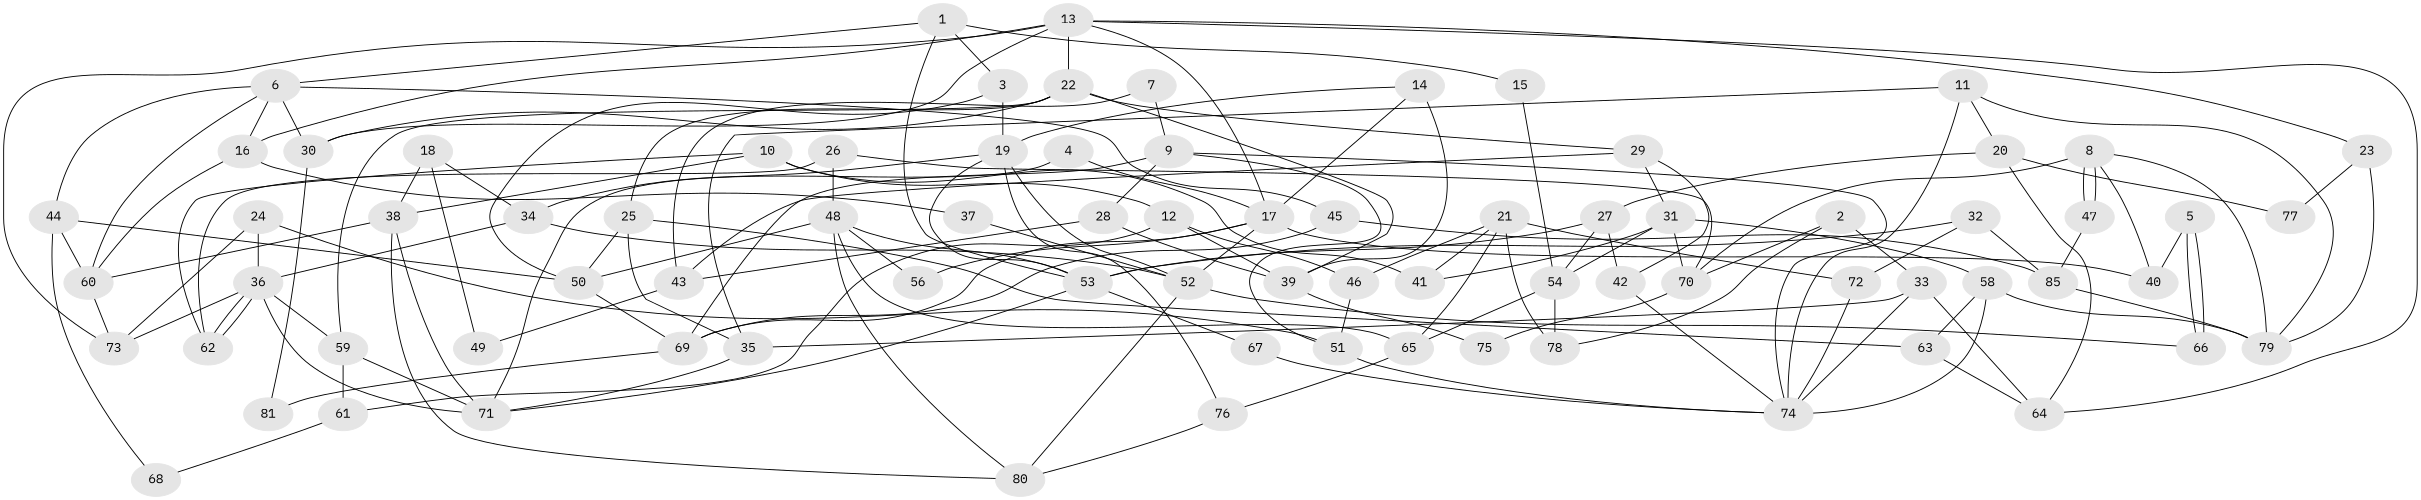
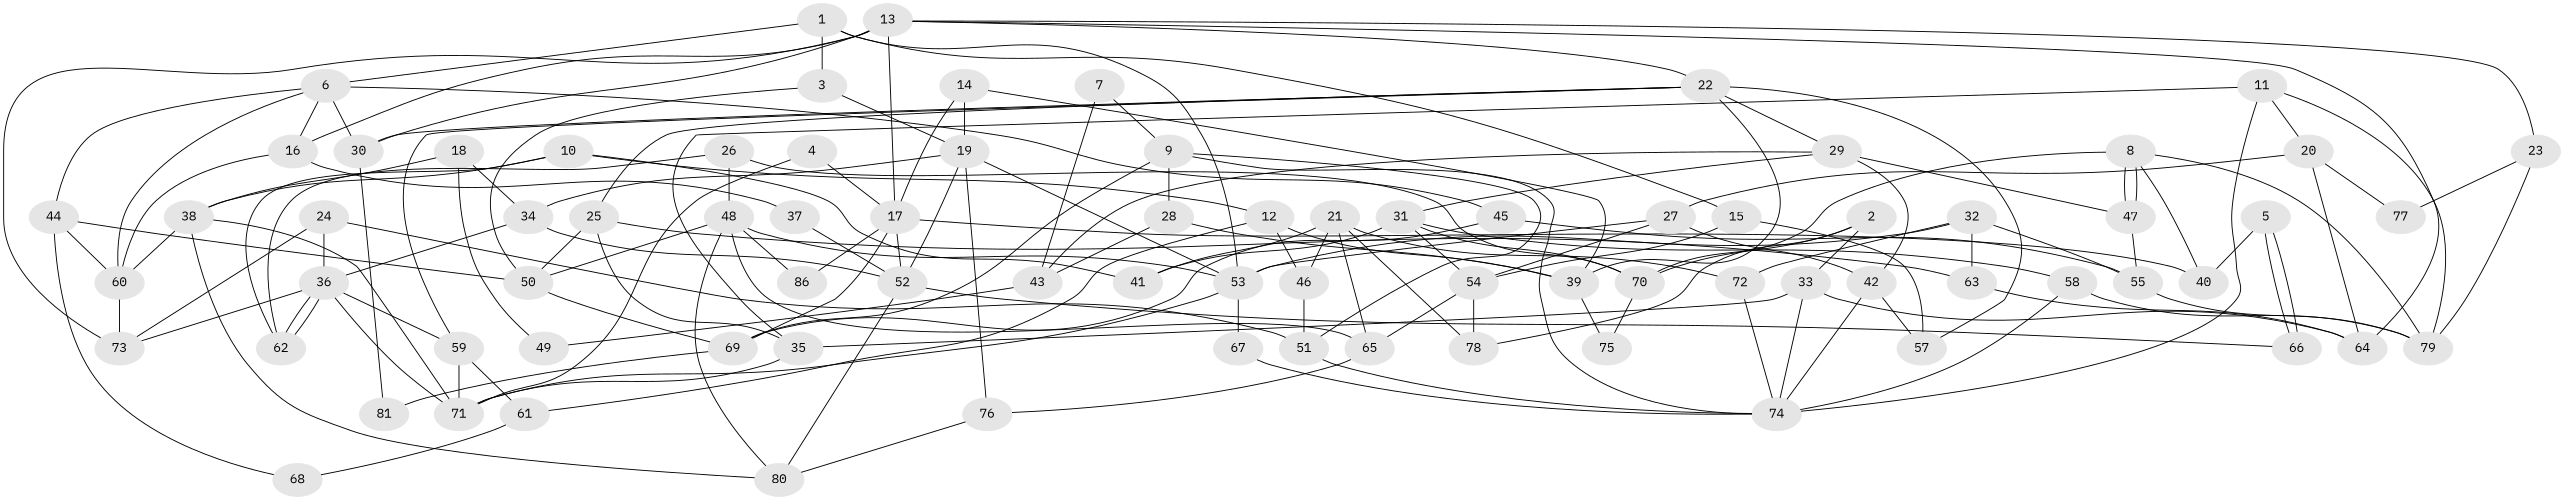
  graph {
    fontname="IBM Plex Mono"
    node [color=gray90 fontname="IBM Plex Mono" style=filled]
    edge [fontname="IBM Plex Mono"]
    1
    3
    6
    15
    53
    19
    50
    16
    30
    44
    45
    60
    54
+   57
    71
    67
    2
    33
    70
    78
    74
    35
    64
    75
    52
    34
    76
    69
    4
    17
    40
-   56
+   56 [label=86]
    5
    66
    37
    81
    68
-   55 [label=85]
+   55
    73
    7
    9
    43
    28
    51
    49
    8
    47
    79
    39
    10
    12
    38
    41
    62
    46
    61
    80
    11
    20
    27
    77
    72
    13
    22
    23
    25
    29
    59
    14
    65
    18
    36
    42
    21
    63
    31
    24
    26
    48
    58
    32
    1 -- 3
    1 -- 6
    1 -- 15
    1 -- 53
    3 -- 19
    3 -- 50
    6 -- 16
    6 -- 30
    6 -- 44
    6 -- 45
    6 -- 60
    15 -- 54
+   15 -- 57
    53 -- 71
    53 -- 67
    19 -- 53
    19 -- 52
    19 -- 34
    19 -- 76
    50 -- 69
    16 -- 60
    16 -- 37
    30 -- 81
    44 -- 50
    44 -- 60
    44 -- 68
    45 -- 69
    45 -- 55
    60 -- 73
    54 -- 78
    54 -- 65
    67 -- 74
    2 -- 33
    2 -- 70
    2 -- 78
    33 -- 74
    33 -- 35
    33 -- 64
    70 -- 75
    35 -- 71
    52 -- 66
    52 -- 80
    34 -- 52
    34 -- 36
    76 -- 80
    69 -- 81
    4 -- 71
    4 -- 17
    17 -- 52
    17 -- 69
    17 -- 40
    17 -- 56
    5 -- 40
    5 -- 66
    5 -- 66
    37 -- 52
    55 -- 79
    7 -- 9
    7 -- 43
    9 -- 74
    9 -- 69
    9 -- 28
    9 -- 51
    43 -- 49
    28 -- 43
    28 -- 39
    51 -- 74
    8 -- 70
    8 -- 40
    8 -- 47
    8 -- 47
    8 -- 79
    47 -- 55
    39 -- 75
    10 -- 12
    10 -- 38
    10 -- 41
    10 -- 62
    12 -- 39
    12 -- 46
    12 -- 61
    38 -- 60
    38 -- 71
    38 -- 80
    46 -- 51
    61 -- 68
    11 -- 74
    11 -- 35
    11 -- 79
    11 -- 20
    20 -- 64
    20 -- 27
    20 -- 77
    27 -- 53
    27 -- 54
    27 -- 42
    72 -- 74
    13 -- 16
    13 -- 30
    13 -- 64
    13 -- 17
    13 -- 73
    13 -- 22
    13 -- 23
    22 -- 30
+   22 -- 57
    22 -- 39
    22 -- 25
    22 -- 29
    22 -- 59
    23 -- 79
    23 -- 77
    25 -- 50
    25 -- 35
    25 -- 63
    29 -- 43
+   29 -- 47
    29 -- 42
    29 -- 31
    59 -- 71
    59 -- 61
    14 -- 19
    14 -- 17
    14 -- 39
    65 -- 76
    18 -- 34
    18 -- 49
    18 -- 38
    36 -- 71
    36 -- 73
    36 -- 62
    36 -- 62
    36 -- 59
+   42 -- 57
    42 -- 74
    21 -- 78
    21 -- 41
    21 -- 46
    21 -- 72
    21 -- 65
    63 -- 64
    31 -- 54
    31 -- 70
    31 -- 41
    31 -- 58
    24 -- 73
    24 -- 51
    24 -- 36
    26 -- 70
    26 -- 62
    26 -- 48
    48 -- 53
    48 -- 50
    48 -- 56
    48 -- 80
    48 -- 65
    58 -- 74
    58 -- 79
    32 -- 53
    32 -- 55
    32 -- 72
-   58 -- 63
+   32 -- 63
  }
